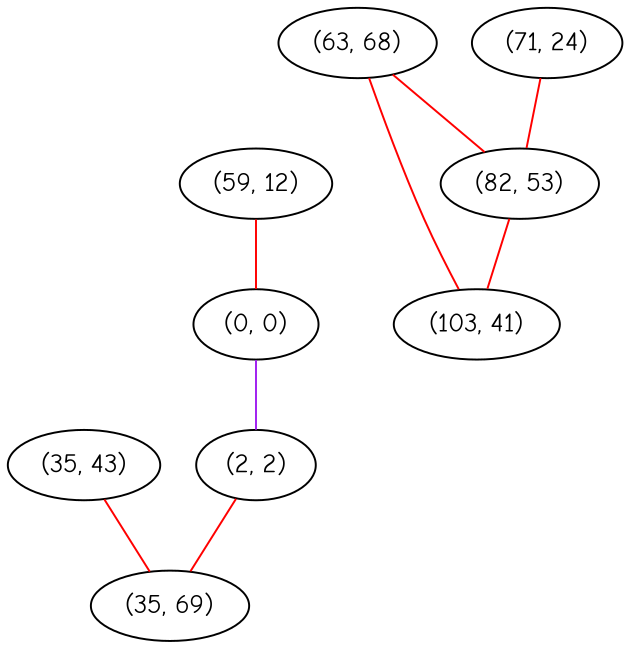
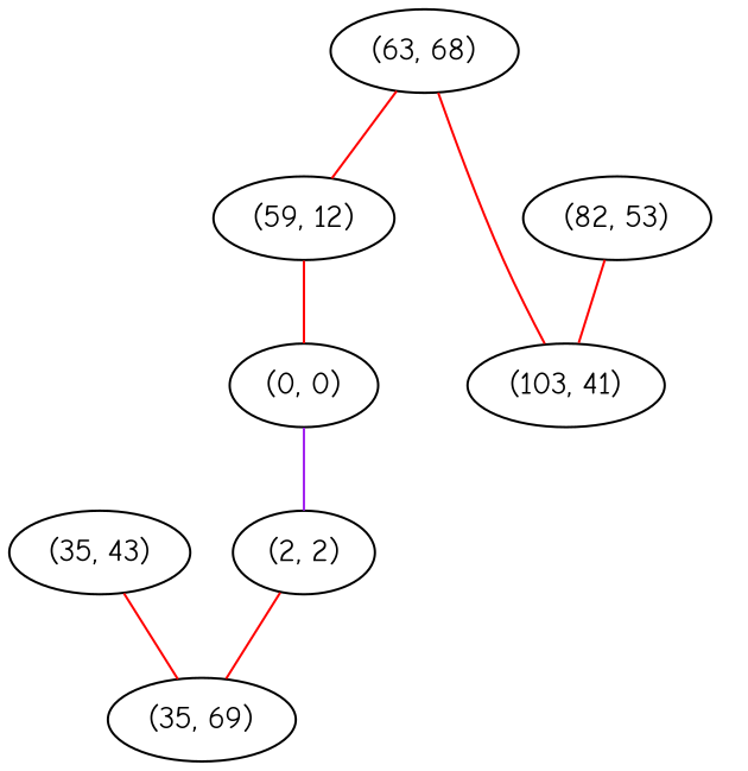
  graph {
    fontname="Comic Neue"
    node [fontname="Comic Neue"]
    edge [color=red fontname="Comic Neue" weight=1]
    "(0, 0)"
    "(2, 2)"
    "(35, 69)"
    "(63, 68)"
    "(59, 12)"
    "(103, 41)"
-   "(71, 24)"
    "(82, 53)"
    n9 [label="(35, 43)"]
    "(0, 0)" -- "(2, 2)" [color=purple weight=4]
    "(2, 2)" -- "(35, 69)"
-   "(63, 68)" -- "(82, 53)"
+   "(63, 68)" -- "(59, 12)"
    "(63, 68)" -- "(103, 41)"
    "(59, 12)" -- "(0, 0)"
-   "(71, 24)" -- "(82, 53)"
    "(82, 53)" -- "(103, 41)"
    n9 -- "(35, 69)"
  }
